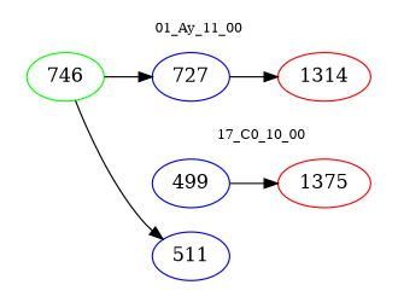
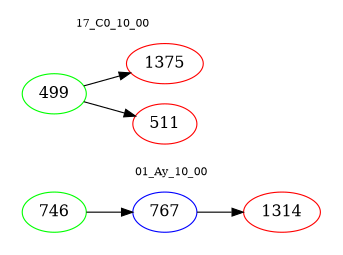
  digraph {
    rankdir=LR
    node [color=green]
    edge [color=black]
    n1 [label=746]
-   n2 [color=blue label=727]
+   n2 [color=blue label=767]
    n3 [color=red label=1314]
-   n4 [color=blue label=499]
-   n5 [color=blue label=511]
+   n4 [label=499]
+   n5 [color=red label=511]
    n6 [color=red label=1375]
    subgraph cluster_1 {
      color=white
      fontsize=10
-     label="01_Ay_11_00"
+     label="01_Ay_10_00"
      n1
      n2
      n3
    }
    subgraph cluster_2 {
      color=white
      fontsize=10
      label="17_C0_10_00"
      n4
      n5
      n6
    }
    n1 -> n2
    n2 -> n3
-   n1 -> n5
+   n4 -> n5
    n4 -> n6
  }
